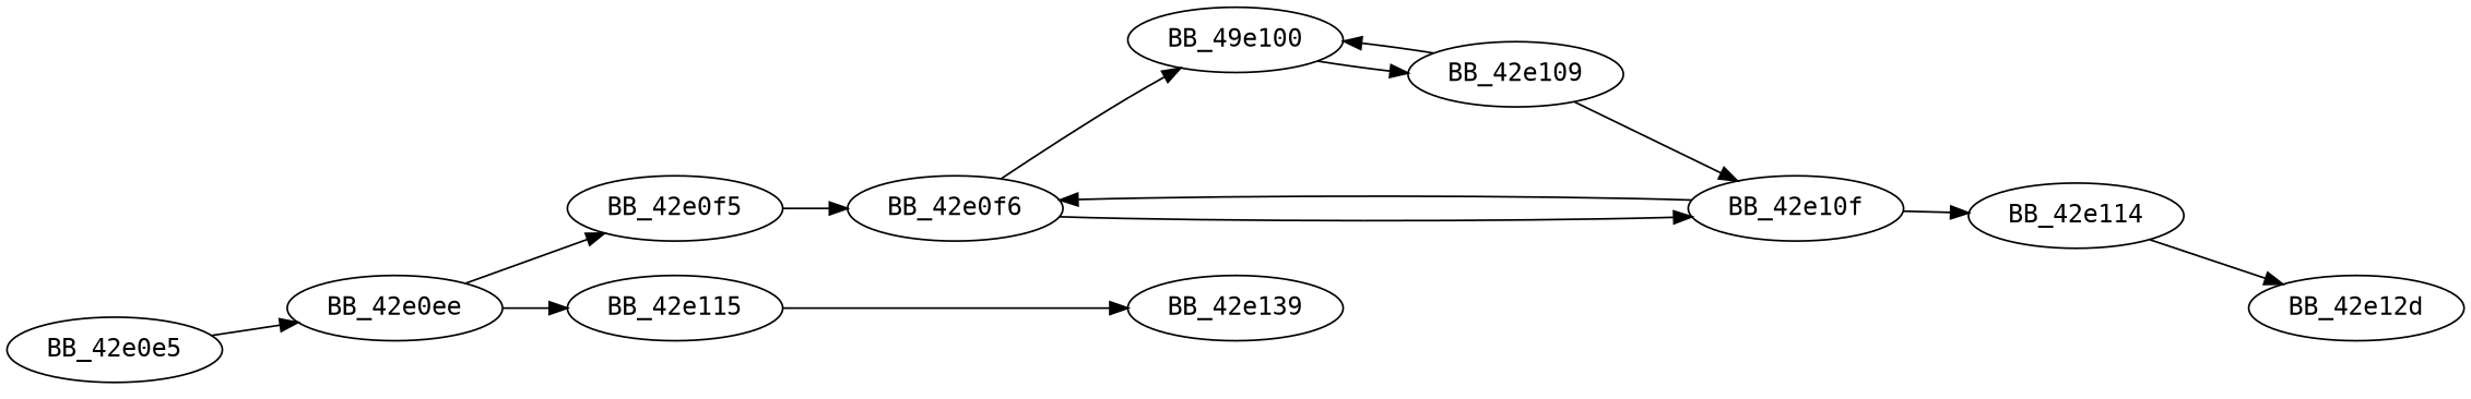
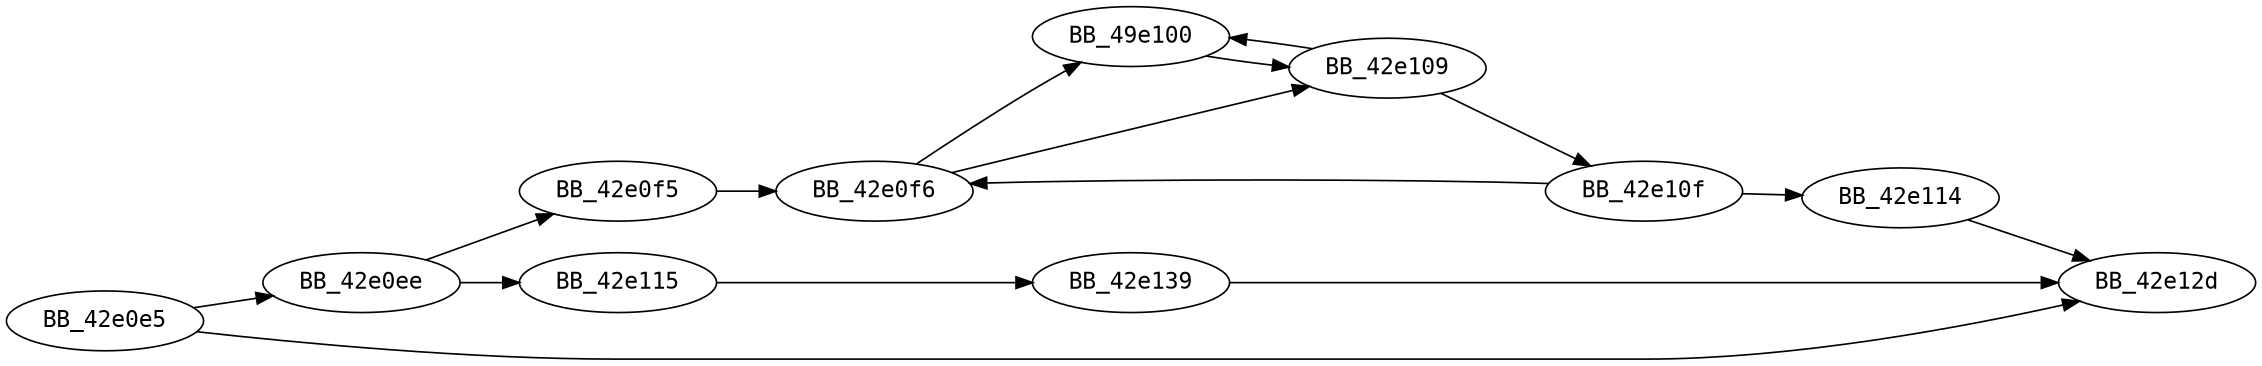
  digraph {
    fontname="DejaVu Sans Mono"
    rankdir=LR
    node [fontname="DejaVu Sans Mono"]
    edge [fontname="DejaVu Sans Mono"]
    BB_42e0e5
    BB_42e0ee
    BB_42e12d
    BB_42e0f5
    BB_42e115
    BB_42e0f6
    n7 [label=BB_42e139]
    n8 [label=BB_49e100]
    BB_42e10f
    n10 [label=BB_42e109]
    BB_42e114
    BB_42e0e5 -> BB_42e0ee
+   BB_42e0e5 -> BB_42e12d
    BB_42e0ee -> BB_42e0f5
    BB_42e0ee -> BB_42e115
    BB_42e0f5 -> BB_42e0f6
    BB_42e115 -> n7
    BB_42e0f6 -> n8
-   BB_42e0f6 -> BB_42e10f
+   BB_42e0f6 -> n10
+   n7 -> BB_42e12d
    n8 -> n10
    BB_42e10f -> BB_42e0f6
    BB_42e10f -> BB_42e114
    n10 -> n8
    n10 -> BB_42e10f
    BB_42e114 -> BB_42e12d
  }
